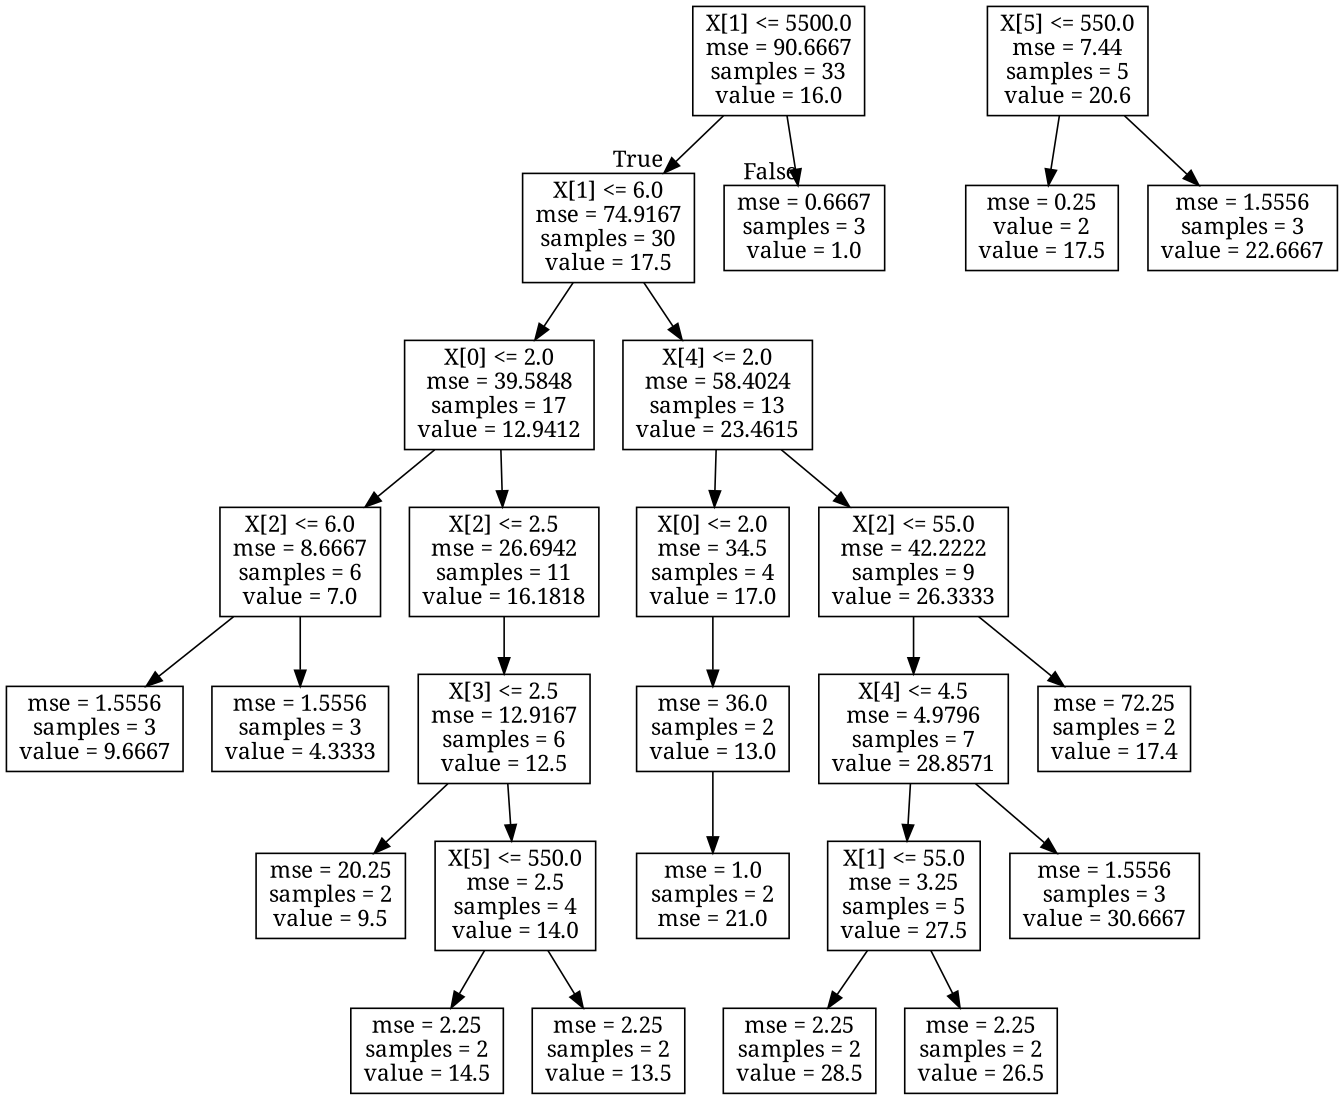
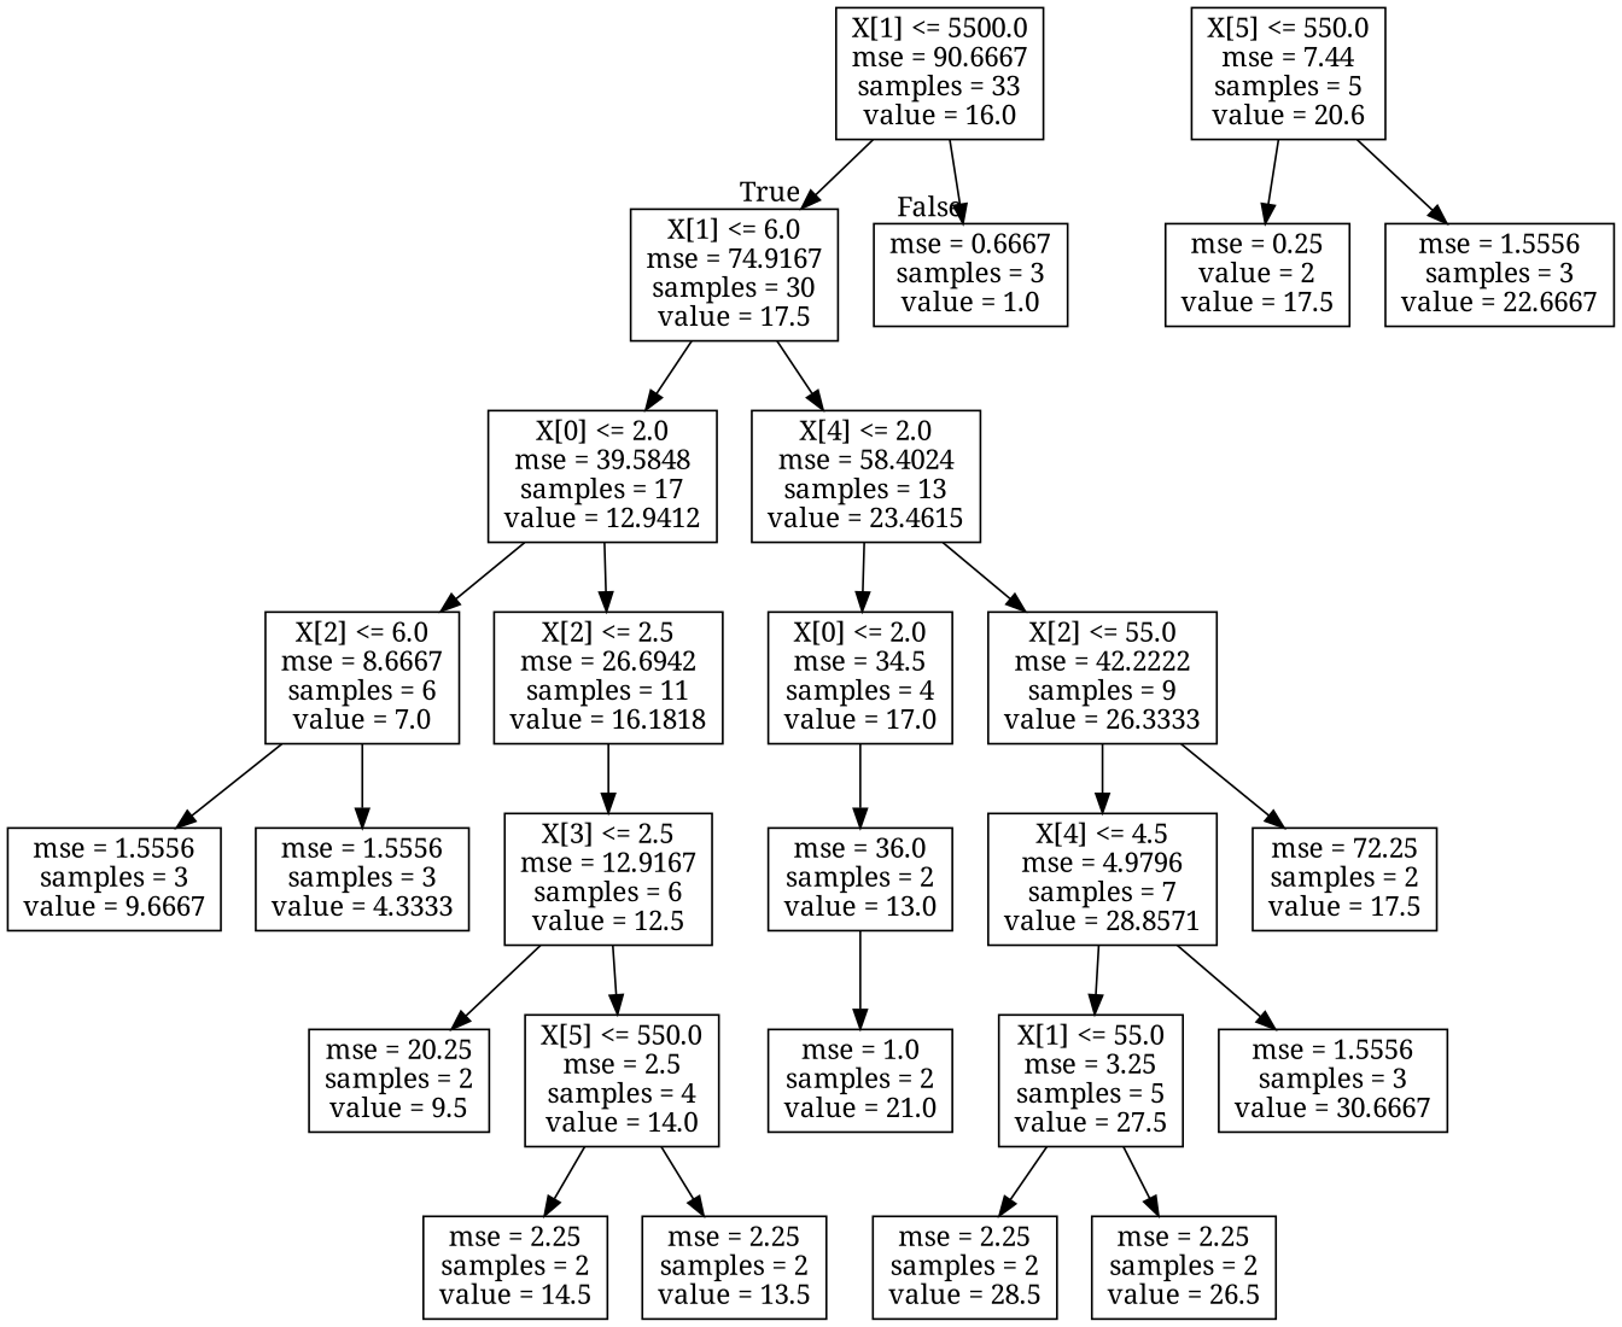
  digraph {
    fontname="Noto Serif"
    node [fontname="Noto Serif" shape=box]
    edge [fontname="Noto Serif"]
    n1 [label="X[1] <= 5500.0\nmse = 90.6667\nsamples = 33\nvalue = 16.0"]
    n2 [label="X[1] <= 6.0\nmse = 74.9167\nsamples = 30\nvalue = 17.5"]
    n3 [label="mse = 0.6667\nsamples = 3\nvalue = 1.0"]
    n4 [label="X[0] <= 2.0\nmse = 39.5848\nsamples = 17\nvalue = 12.9412"]
    n5 [label="X[4] <= 2.0\nmse = 58.4024\nsamples = 13\nvalue = 23.4615"]
    n6 [label="X[2] <= 6.0\nmse = 8.6667\nsamples = 6\nvalue = 7.0"]
    n7 [label="X[2] <= 2.5\nmse = 26.6942\nsamples = 11\nvalue = 16.1818"]
    n8 [label="X[0] <= 2.0\nmse = 34.5\nsamples = 4\nvalue = 17.0"]
    n9 [label="X[2] <= 55.0\nmse = 42.2222\nsamples = 9\nvalue = 26.3333"]
    n10 [label="mse = 1.5556\nsamples = 3\nvalue = 9.6667"]
    n11 [label="mse = 1.5556\nsamples = 3\nvalue = 4.3333"]
    n12 [label="X[3] <= 2.5\nmse = 12.9167\nsamples = 6\nvalue = 12.5"]
    n13 [label="X[5] <= 550.0\nmse = 7.44\nsamples = 5\nvalue = 20.6"]
    n14 [label="mse = 0.25\nvalue = 2\nvalue = 17.5"]
    n15 [label="mse = 1.5556\nsamples = 3\nvalue = 22.6667"]
    n16 [label="mse = 20.25\nsamples = 2\nvalue = 9.5"]
    n17 [label="X[5] <= 550.0\nmse = 2.5\nsamples = 4\nvalue = 14.0"]
    n18 [label="mse = 2.25\nsamples = 2\nvalue = 14.5"]
    n19 [label="mse = 2.25\nsamples = 2\nvalue = 13.5"]
    n20 [label="mse = 36.0\nsamples = 2\nvalue = 13.0"]
    n21 [label="X[4] <= 4.5\nmse = 4.9796\nsamples = 7\nvalue = 28.8571"]
-   n22 [label="mse = 72.25\nsamples = 2\nvalue = 17.4"]
-   n23 [label="mse = 1.0\nsamples = 2\nmse = 21.0"]
+   n22 [label="mse = 72.25\nsamples = 2\nvalue = 17.5"]
+   n23 [label="mse = 1.0\nsamples = 2\nvalue = 21.0"]
    n24 [label="X[1] <= 55.0\nmse = 3.25\nsamples = 5\nvalue = 27.5"]
    n25 [label="mse = 1.5556\nsamples = 3\nvalue = 30.6667"]
    n26 [label="mse = 2.25\nsamples = 2\nvalue = 28.5"]
    n27 [label="mse = 2.25\nsamples = 2\nvalue = 26.5"]
    n1 -> n2 [headlabel=True labelangle=45 labeldistance=2.5]
    n1 -> n3 [headlabel=False labelangle=-45 labeldistance=2.5]
    n2 -> n4
    n2 -> n5
    n4 -> n6
    n4 -> n7
    n5 -> n8
    n5 -> n9
    n6 -> n10
    n6 -> n11
    n7 -> n12
    n8 -> n20
    n9 -> n21
    n9 -> n22
    n12 -> n16
    n12 -> n17
    n13 -> n14
    n13 -> n15
    n17 -> n18
    n17 -> n19
    n20 -> n23
    n21 -> n24
    n21 -> n25
    n24 -> n26
    n24 -> n27
  }
